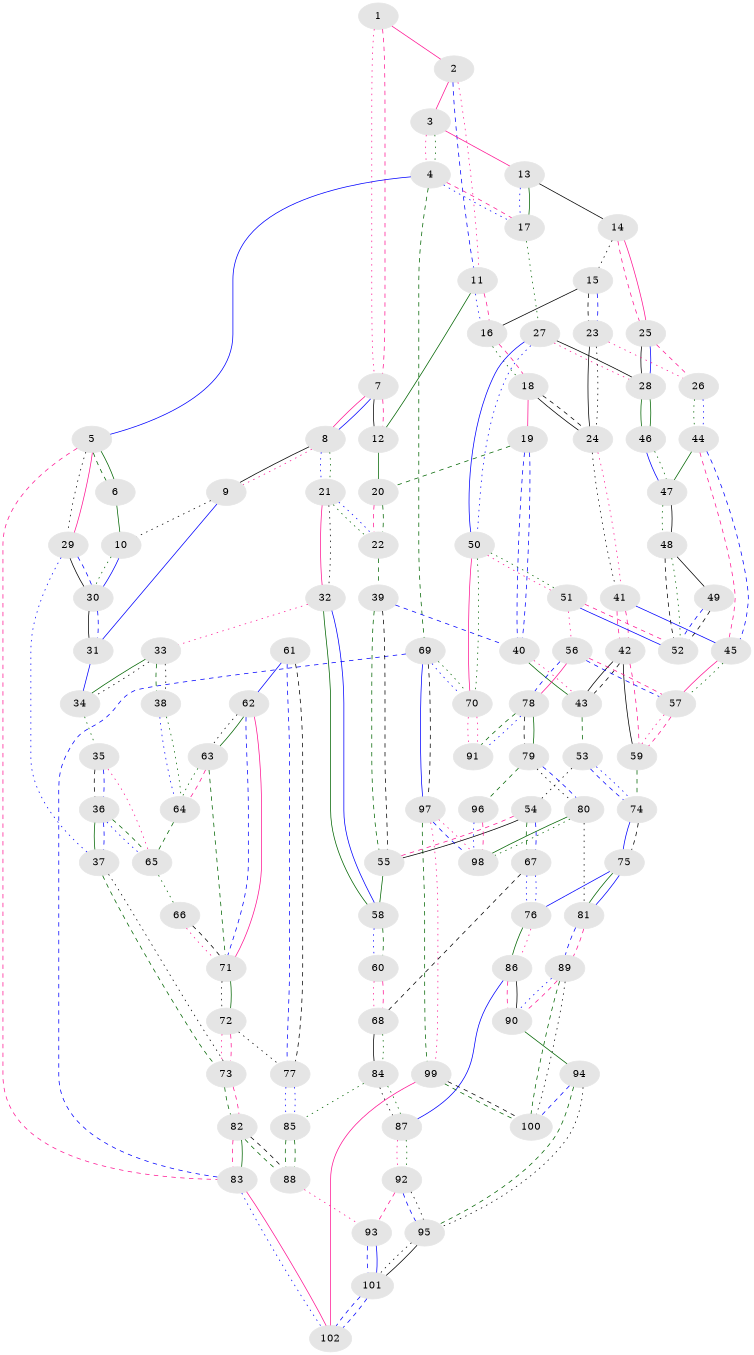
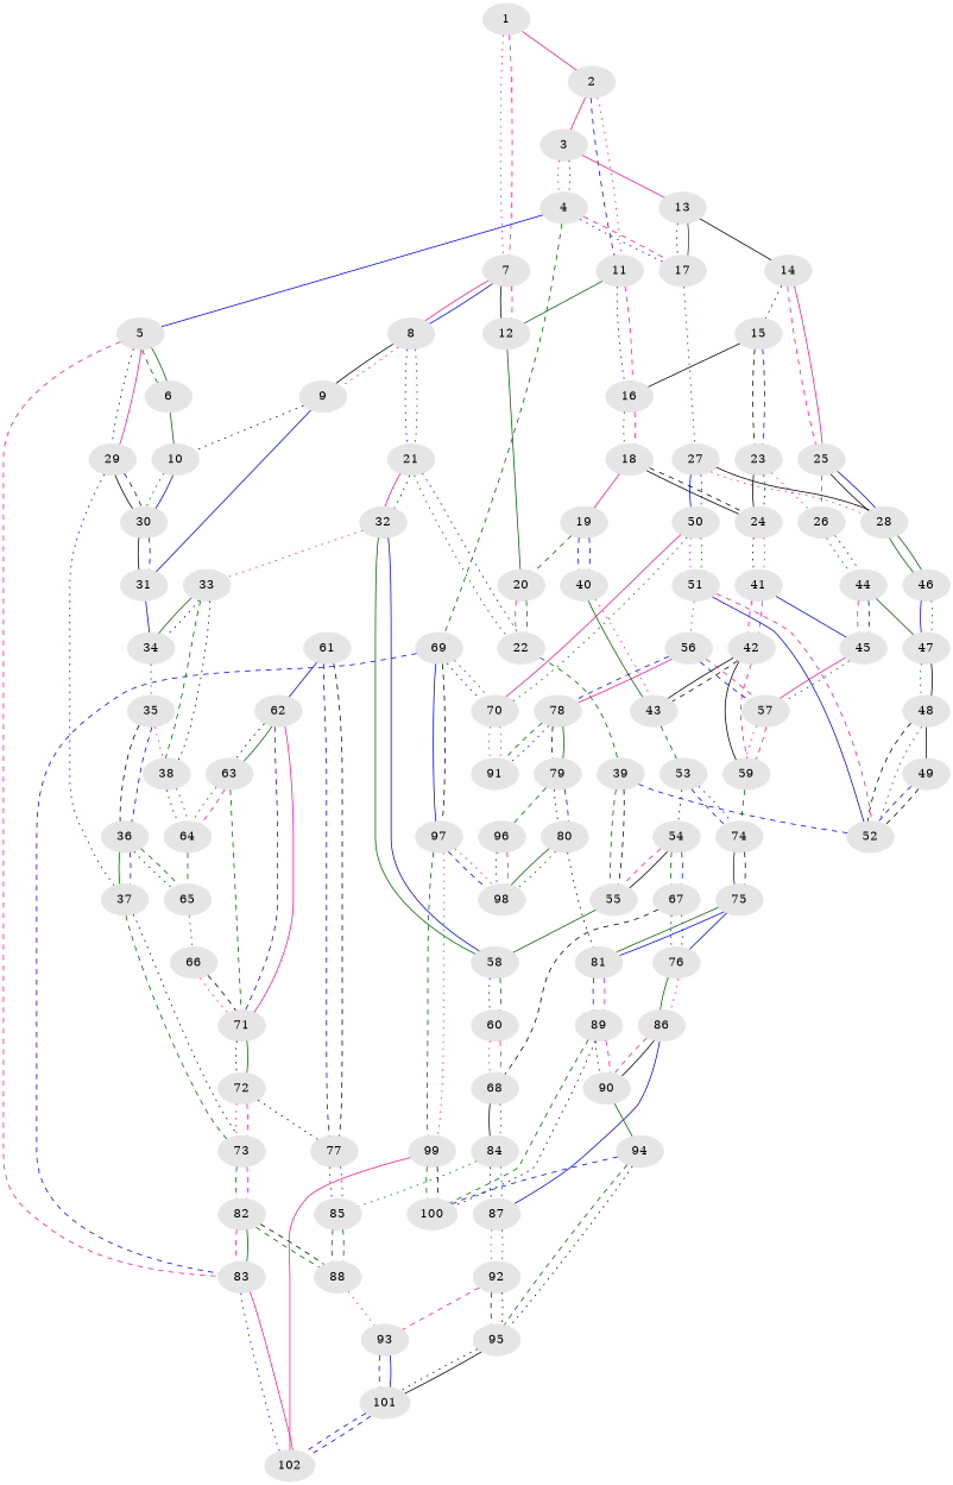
  graph {
    node [color=gray90 style=filled]
    edge [color=darkgreen style=dashed]
    1
    2
    7
    3
    11
    8
    12
    4
    13
    16
    5
    17
    69
    14
    6
    29
    83
    27
    70
    97
    10
    30
    37
    102
    9
    21
    20
    31
    22
    32
    34
    18
    15
    25
    23
    26
    28
    24
    19
    50
    40
    41
    43
    39
    33
    58
    55
    44
    42
    45
    46
    47
    51
    73
    35
    38
    60
    64
    36
    65
    66
    82
    53
    59
    57
    74
    54
    48
    49
    52
    56
    91
    78
    67
    75
    68
    76
    79
    61
    62
    77
    84
    63
    71
    85
    72
    86
    87
    98
    99
    88
    81
    89
    90
    80
    96
    100
    93
    92
    94
    95
    101
    1 -- 2 [color=deeppink style=solid]
    1 -- 7 [color=deeppink style=dotted]
    1 -- 7 [color=deeppink]
    2 -- 3 [color=deeppink style=solid]
    2 -- 11 [color=blue]
    2 -- 11 [color=deeppink style=dotted]
    7 -- 8 [color=deeppink style=solid]
    7 -- 8 [color=blue style=solid]
    7 -- 12 [color=black style=solid]
    7 -- 12 [color=deeppink]
    3 -- 4 [color=deeppink style=dotted]
    3 -- 4 [style=dotted]
    3 -- 13 [color=deeppink style=solid]
    11 -- 12 [style=solid]
    11 -- 16 [color=blue style=dotted]
    11 -- 16 [color=deeppink]
    8 -- 9 [color=black style=solid]
    8 -- 9 [color=deeppink style=dotted]
    8 -- 21 [color=blue style=dotted]
    8 -- 21 [style=dotted]
    12 -- 20 [style=solid]
    4 -- 5 [color=blue style=solid]
    4 -- 17 [color=blue style=dotted]
    4 -- 17 [color=deeppink]
    4 -- 69
    13 -- 17 [color=blue style=dotted]
    13 -- 17 [style=solid]
    13 -- 14 [color=black style=solid]
    16 -- 18 [style=dotted]
    16 -- 18 [color=deeppink]
    5 -- 6
    5 -- 6 [style=solid]
    5 -- 29 [color=black style=dotted]
    5 -- 29 [color=deeppink style=solid]
    5 -- 83 [color=deeppink]
    17 -- 27 [style=dotted]
    69 -- 83 [color=blue]
    69 -- 70 [color=blue style=dotted]
    69 -- 70 [style=dotted]
    69 -- 97 [color=blue style=solid]
    69 -- 97 [color=black]
    14 -- 15 [color=black style=dotted]
    14 -- 25 [color=deeppink]
    14 -- 25 [color=deeppink style=solid]
    6 -- 10 [style=solid]
    29 -- 30 [color=black style=solid]
    29 -- 30 [color=blue]
    29 -- 37 [color=blue style=dotted]
    83 -- 102 [color=blue style=dotted]
    83 -- 102 [color=deeppink style=solid]
    27 -- 28 [color=deeppink style=dotted]
    27 -- 28 [color=black style=solid]
    27 -- 50 [color=blue style=solid]
    27 -- 50 [color=blue style=dotted]
    70 -- 91 [color=deeppink style=dotted]
    70 -- 91 [color=deeppink style=dotted]
    97 -- 98 [color=blue]
    97 -- 98 [color=deeppink style=dotted]
    97 -- 99
    97 -- 99 [color=deeppink style=dotted]
    10 -- 30 [style=dotted]
    10 -- 30 [color=blue style=solid]
    30 -- 31 [color=black style=solid]
    30 -- 31 [color=blue]
    37 -- 73
    37 -- 73 [color=black style=dotted]
    9 -- 10 [color=black style=dotted]
    9 -- 31 [color=blue style=solid]
    21 -- 22 [style=dotted]
    21 -- 22 [color=blue style=dotted]
    21 -- 32 [color=deeppink style=solid]
    21 -- 32 [color=black style=dotted]
    20 -- 22 [color=deeppink]
    20 -- 22
    31 -- 34 [color=blue style=solid]
    22 -- 39
    32 -- 33 [color=deeppink style=dotted]
    32 -- 58 [style=solid]
    32 -- 58 [color=blue style=solid]
    34 -- 35 [style=dotted]
    18 -- 24 [color=black style=solid]
    18 -- 24 [color=black]
    18 -- 19 [color=deeppink style=solid]
    15 -- 16 [color=black style=solid]
    15 -- 23 [color=black]
    15 -- 23 [color=blue]
    25 -- 26 [color=deeppink]
    25 -- 28 [color=black style=solid]
    25 -- 28 [color=blue style=solid]
    23 -- 26 [color=deeppink style=dotted]
    23 -- 24 [color=black style=solid]
    23 -- 24 [color=black style=dotted]
    26 -- 44 [style=dotted]
    26 -- 44 [color=blue style=dotted]
    28 -- 46 [style=solid]
    28 -- 46 [style=solid]
    24 -- 41 [color=black style=dotted]
    24 -- 41 [color=deeppink style=dotted]
    19 -- 20
    19 -- 40 [color=blue]
    19 -- 40 [color=blue]
    50 -- 70 [color=deeppink style=solid]
    50 -- 70 [style=dotted]
    50 -- 51 [color=deeppink style=dotted]
    50 -- 51 [style=dotted]
    40 -- 43 [style=solid]
    40 -- 43 [color=deeppink style=dotted]
    41 -- 42 [color=deeppink]
    41 -- 42 [color=deeppink]
    41 -- 45 [color=blue style=solid]
    43 -- 53
-   39 -- 40 [color=blue]
+   39 -- 52 [color=blue]
    39 -- 55
    39 -- 55 [color=black]
    33 -- 34 [style=solid]
    33 -- 34 [color=black style=dotted]
    33 -- 38
    33 -- 38 [color=black style=dotted]
    58 -- 60 [color=blue style=dotted]
    58 -- 60
    55 -- 58 [style=solid]
    44 -- 45 [color=deeppink]
    44 -- 45 [color=blue]
    44 -- 47 [style=solid]
    42 -- 43 [color=black style=solid]
    42 -- 43 [color=black]
    42 -- 59 [color=black style=solid]
    42 -- 59 [color=deeppink]
    45 -- 57 [color=deeppink style=solid]
    45 -- 57 [style=dotted]
    46 -- 47 [color=blue style=solid]
    46 -- 47 [style=dotted]
    47 -- 48 [style=dotted]
    47 -- 48 [color=black style=solid]
    51 -- 52 [color=blue style=solid]
    51 -- 52 [color=deeppink]
    51 -- 56 [color=deeppink style=dotted]
    73 -- 82
    73 -- 82 [color=deeppink]
-   35 -- 65 [color=deeppink style=dotted]
+   35 -- 38 [color=deeppink style=dotted]
    35 -- 36 [color=black]
    35 -- 36 [color=blue]
    38 -- 64 [color=blue style=dotted]
    38 -- 64 [style=dotted]
    60 -- 68 [color=deeppink style=dotted]
    60 -- 68 [color=deeppink]
    64 -- 65
    36 -- 37 [style=solid]
    36 -- 37 [color=blue]
    36 -- 65 [color=blue style=dotted]
    36 -- 65
    65 -- 66 [style=dotted]
    66 -- 71 [color=deeppink style=dotted]
    66 -- 71 [color=black]
    82 -- 83 [color=deeppink]
    82 -- 83 [style=solid]
    82 -- 88
    82 -- 88 [color=black]
    53 -- 74 [color=blue]
    53 -- 74 [color=blue style=dotted]
    53 -- 54 [color=black style=dotted]
    59 -- 74
    57 -- 59 [color=deeppink style=dotted]
    57 -- 59 [color=deeppink]
    74 -- 75 [color=blue style=solid]
    74 -- 75 [color=black]
    54 -- 55 [color=deeppink]
    54 -- 55 [color=black style=solid]
    54 -- 67
    54 -- 67 [color=blue]
    48 -- 49 [color=black style=solid]
    48 -- 52 [color=black]
    48 -- 52 [style=dotted]
    49 -- 52 [color=blue]
    49 -- 52 [color=black]
    56 -- 57 [color=blue]
    56 -- 57 [color=deeppink]
    56 -- 78 [color=blue]
    56 -- 78 [color=deeppink style=solid]
    78 -- 91
    78 -- 91 [color=blue style=dotted]
    78 -- 79 [color=black]
    78 -- 79 [style=solid]
    67 -- 68 [color=black]
    67 -- 76 [color=blue style=dotted]
    67 -- 76 [color=blue style=dotted]
    75 -- 76 [color=blue style=solid]
    75 -- 81 [style=solid]
    75 -- 81 [color=blue style=solid]
    68 -- 84 [color=black style=solid]
    68 -- 84 [style=dotted]
    76 -- 86 [style=solid]
    76 -- 86 [color=deeppink style=dotted]
    79 -- 80 [color=black style=dotted]
    79 -- 80 [color=blue]
    79 -- 96
    61 -- 62 [color=blue style=solid]
    61 -- 77 [color=blue]
    61 -- 77 [color=black]
    62 -- 63 [color=black style=dotted]
    62 -- 63 [style=solid]
    62 -- 71 [color=blue]
    62 -- 71 [color=deeppink style=solid]
    77 -- 85 [color=blue style=dotted]
    77 -- 85 [color=blue style=dotted]
    84 -- 85 [style=dotted]
    84 -- 87 [color=black style=dotted]
    84 -- 87 [style=dotted]
    63 -- 64 [style=dotted]
    63 -- 64 [color=deeppink]
    63 -- 71
    71 -- 72 [color=black style=dotted]
    71 -- 72 [style=solid]
    85 -- 88
    85 -- 88
    72 -- 73 [color=deeppink style=dotted]
    72 -- 73 [color=deeppink]
    72 -- 77 [color=black style=dotted]
    86 -- 87 [color=blue style=solid]
    86 -- 90 [color=deeppink]
    86 -- 90 [color=black style=solid]
    87 -- 92 [color=deeppink style=dotted]
    87 -- 92 [style=dotted]
    99 -- 102 [color=deeppink style=solid]
    99 -- 100
    99 -- 100 [color=black]
    88 -- 93 [color=deeppink style=dotted]
    81 -- 89 [color=blue]
    81 -- 89 [color=deeppink]
    89 -- 90 [color=blue style=dotted]
    89 -- 90 [color=deeppink]
    89 -- 100
    89 -- 100 [color=black style=dotted]
    90 -- 94 [style=solid]
    80 -- 98 [style=solid]
    80 -- 98 [style=dotted]
    80 -- 81 [color=black style=dotted]
    96 -- 98 [color=blue style=dotted]
    96 -- 98 [color=deeppink]
    93 -- 101 [color=blue]
    93 -- 101 [color=blue style=solid]
    92 -- 93 [color=deeppink]
    92 -- 95 [color=blue]
    92 -- 95 [color=black style=dotted]
    94 -- 100 [color=blue]
    94 -- 95
    94 -- 95 [color=black style=dotted]
    95 -- 101 [color=black style=dotted]
    95 -- 101 [color=black style=solid]
    101 -- 102 [color=blue]
    101 -- 102 [color=blue]
  }
